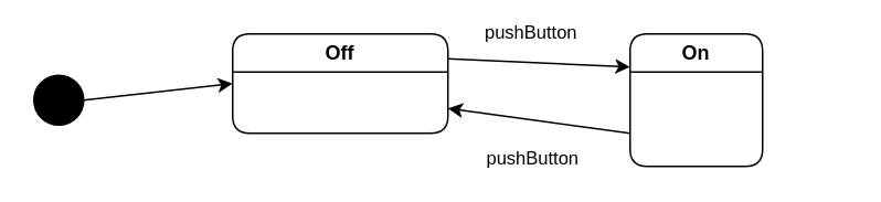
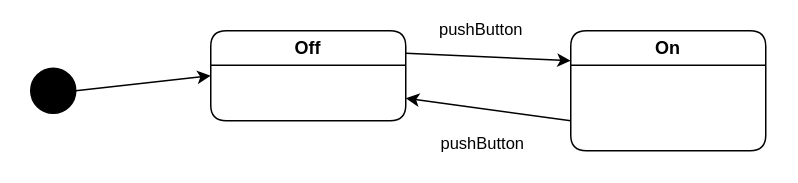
  <mxCell id="0" />
  <mxCell id="1" parent="0" />
  <mxCell id="2" style="edgeStyle=none;html=1;exitX=0;exitY=0.75;exitDx=0;exitDy=0;entryX=1;entryY=0.75;entryDx=0;entryDy=0;" parent="1" source="4" target="7" edge="1"><mxGeometry relative="1" as="geometry" /></mxCell>
  <mxCell id="3" value="pushButton" style="edgeLabel;html=1;align=center;verticalAlign=middle;resizable=0;points=[];" parent="2" vertex="1" connectable="0"><mxGeometry x="-0.282" relative="1" as="geometry"><mxPoint x="-20" y="20" as="offset" /></mxGeometry></mxCell>
- <mxCell id="4" value="On" style="swimlane;rounded=1;whiteSpace=wrap;html=1;glass=0;sketch=0;" parent="1" vertex="1"><mxGeometry x="380" y="20" width="80" height="80" as="geometry" /></mxCell>
+ <mxCell id="4" value="On" style="swimlane;rounded=1;whiteSpace=wrap;html=1;glass=0;sketch=0;" parent="1" vertex="1"><mxGeometry x="380" y="20" width="130" height="80" as="geometry" /></mxCell>
  <mxCell id="5" style="edgeStyle=none;html=1;exitX=1;exitY=0.25;exitDx=0;exitDy=0;entryX=0;entryY=0.25;entryDx=0;entryDy=0;" parent="1" source="7" target="4" edge="1"><mxGeometry relative="1" as="geometry" /></mxCell>
  <mxCell id="6" value="pushButton" style="edgeLabel;html=1;align=center;verticalAlign=middle;resizable=0;points=[];" parent="5" vertex="1" connectable="0"><mxGeometry x="0.446" y="1" relative="1" as="geometry"><mxPoint x="-30" y="-19" as="offset" /></mxGeometry></mxCell>
  <mxCell id="7" value="Off" style="swimlane;rounded=1;whiteSpace=wrap;html=1;glass=0;sketch=0;" parent="1" vertex="1"><mxGeometry x="140" y="20" width="130" height="60" as="geometry" /></mxCell>
  <mxCell id="8" style="edgeStyle=none;html=1;exitX=1;exitY=0.5;exitDx=0;exitDy=0;entryX=0;entryY=0.5;entryDx=0;entryDy=0;" parent="1" source="9" target="7" edge="1"><mxGeometry relative="1" as="geometry" /></mxCell>
  <mxCell id="9" value="" style="ellipse;whiteSpace=wrap;html=1;aspect=fixed;glass=0;sketch=0;fillColor=#000000;" parent="1" vertex="1"><mxGeometry x="20" y="45" width="30" height="30" as="geometry" /></mxCell>
